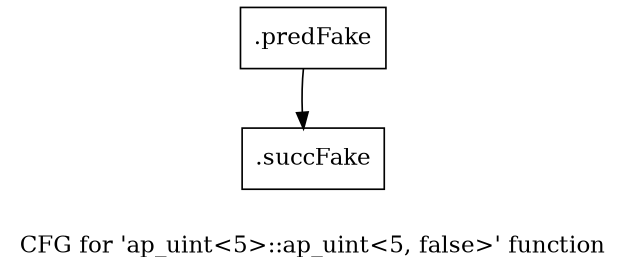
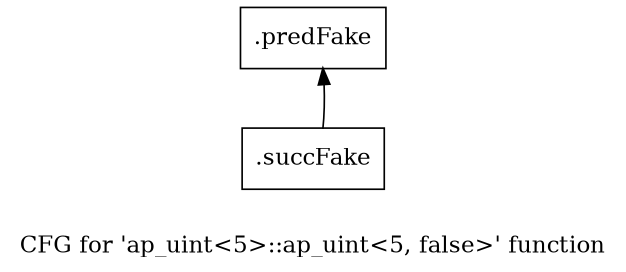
  digraph {
    label="CFG for 'ap_uint\<5\>::ap_uint\<5, false\>' function"
    node [shape=record]
    n1 [label="{.predFake}"]
    n2 [filename="/mnt/xilinx/Vitis_HLS/2021.2/include/ap_int.h" label="{.succFake}" linenumber=291]
-   n1 -> n2 [execusionnum=144 filename="/mnt/xilinx/Vitis_HLS/2021.2/include/ap_int.h"]
+   n2 -> n1 [execusionnum=144 filename="/mnt/xilinx/Vitis_HLS/2021.2/include/ap_int.h"]
  }
